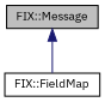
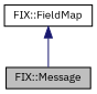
  digraph {
    fontname="IBM Plex Sans"
    node [color=black fontname="IBM Plex Sans" fontsize=10 shape=record style=filled]
    n1 [fillcolor=grey75 fontcolor=black height=0.2 label="FIX::Message" width=0.4]
    n2 [fillcolor=white height=0.2 label="FIX::FieldMap" width=0.4]
-   n1 -> n2 [color=midnightblue dir=back fontname="IBM Plex Sans" fontsize=10 labelfontname=Helvetica labelfontsize=10 style=solid]
+   n2 -> n1 [color=midnightblue dir=back fontname="IBM Plex Sans" fontsize=10 labelfontname=Helvetica labelfontsize=10 style=solid]
  }
